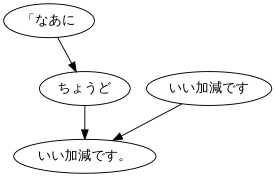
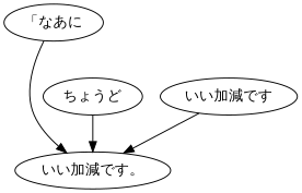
  digraph {
    n1 [label="「なあに"]
    n2 [label="いい加減です。"]
    n3 [label="いい加減です"]
    n4 [label="ちょうど"]
-   n1 -> n4
+   n1 -> n2
    n3 -> n2
    n4 -> n2
  }
